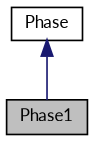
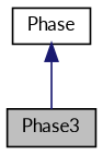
  digraph {
    fontname=Lato
    node [color=black fontname=Lato fontsize=10 shape=record style=filled]
-   n1 [fillcolor=grey75 fontcolor=black height=0.2 label=Phase1 width=0.4]
+   n1 [fillcolor=grey75 fontcolor=black height=0.2 label=Phase3 width=0.4]
    n2 [fillcolor=white height=0.2 label=Phase width=0.4]
    n2 -> n1 [color=midnightblue dir=back fontname=Lato fontsize=10 labelfontname=Helvetica labelfontsize=10 style=solid]
  }
